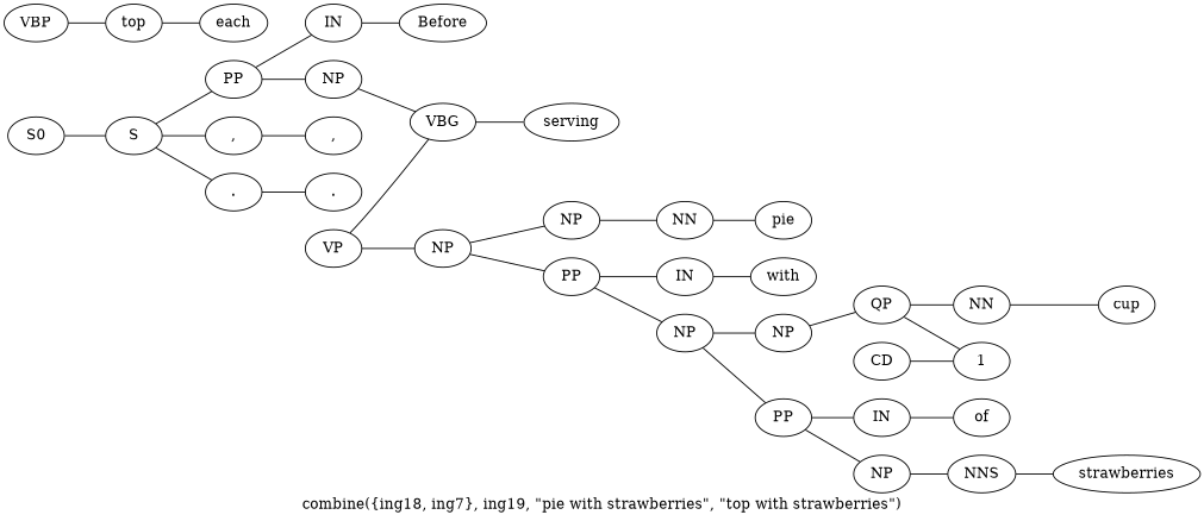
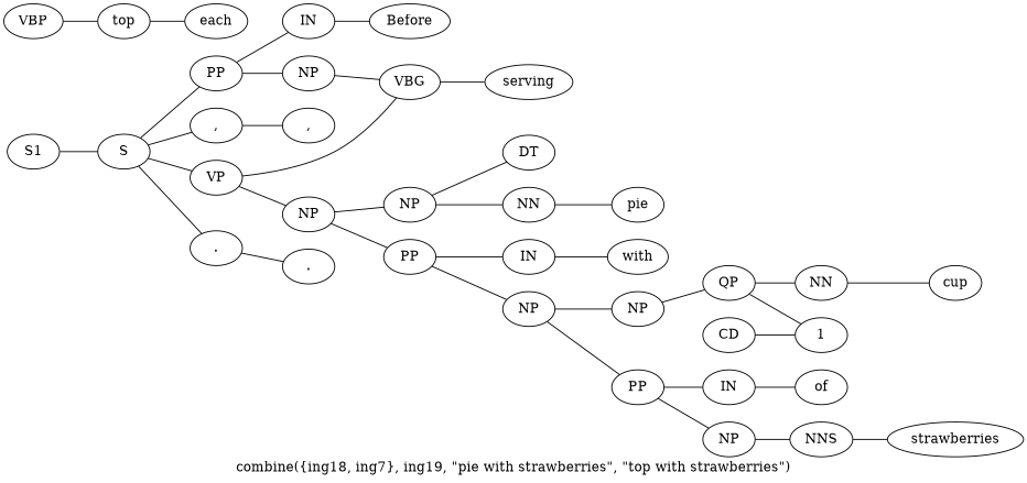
  graph {
    label="combine({ing18, ing7}, ing19, \"pie with strawberries\", \"top with strawberries\")"
    rankdir=LR
-   n1 [label=S0]
+   n1 [label=S1]
    n2 [label=S]
    n3 [label=PP]
    n4 [label=","]
    n5 [label=VP]
    n6 [label="."]
    n7 [label=IN]
    n8 [label=NP]
    n9 [label=","]
    n10 [label=VBG]
    n11 [label=NP]
    n12 [label="."]
    n13 [label=Before]
    n14 [label=serving]
    n15 [label=VBP]
    n16 [label=top]
    n17 [label=NP]
    n18 [label=PP]
    n19 [label=each]
+   n20 [label=DT]
    n21 [label=NN]
    n22 [label=IN]
    n23 [label=NP]
    n24 [label=pie]
    n25 [label=with]
    n26 [label=NP]
    n27 [label=PP]
    n28 [label=QP]
    n29 [label=IN]
    n30 [label=NP]
    n31 [label=NN]
    n32 [label=1]
    n33 [label=CD]
    n34 [label=cup]
    n35 [label=of]
    n36 [label=NNS]
    n37 [label=strawberries]
    n1 -- n2
    n2 -- n3
    n2 -- n4
+   n2 -- n5
    n2 -- n6
    n3 -- n7
    n3 -- n8
    n4 -- n9
    n5 -- n10
    n5 -- n11
    n6 -- n12
    n7 -- n13
    n8 -- n10
    n10 -- n14
    n11 -- n17
    n11 -- n18
    n15 -- n16
    n16 -- n19
+   n17 -- n20
    n17 -- n21
    n18 -- n22
    n18 -- n23
    n21 -- n24
    n22 -- n25
    n23 -- n26
    n23 -- n27
    n26 -- n28
    n27 -- n29
    n27 -- n30
    n28 -- n31
    n28 -- n32
    n29 -- n35
    n30 -- n36
    n31 -- n34
    n33 -- n32
    n36 -- n37
  }
